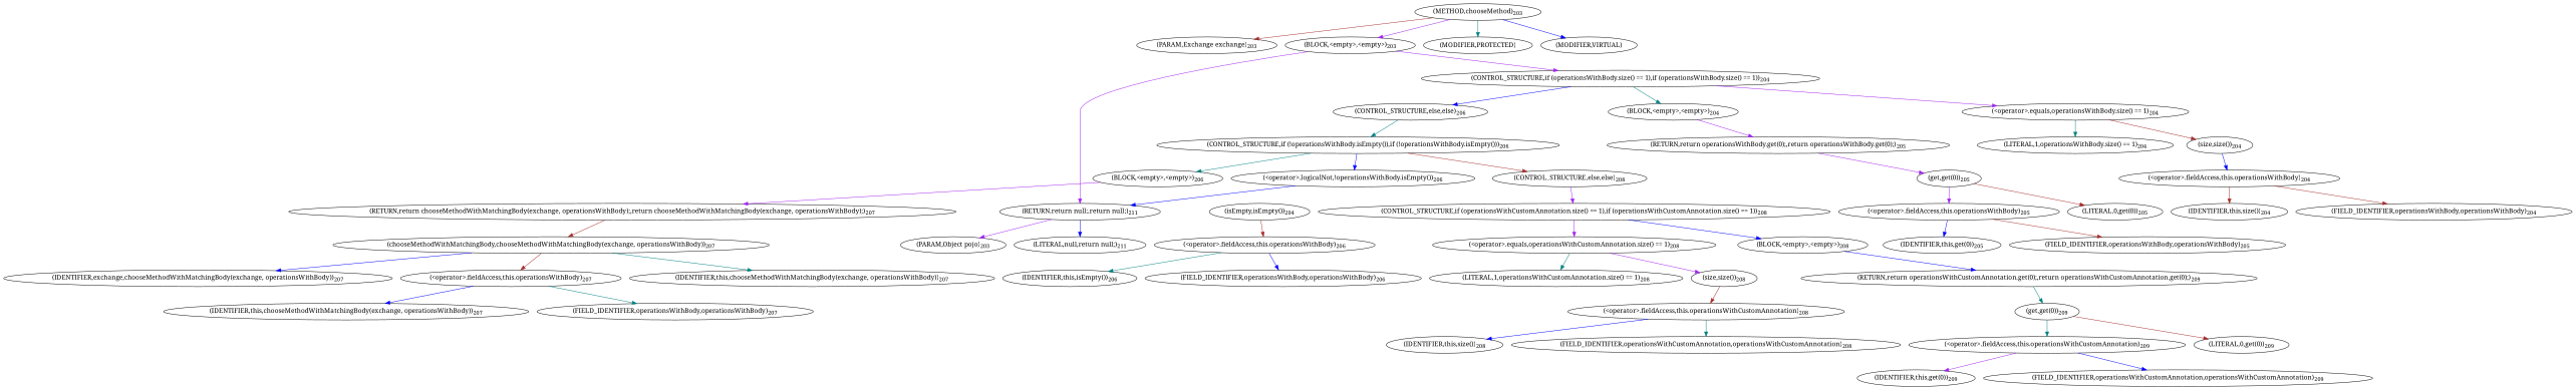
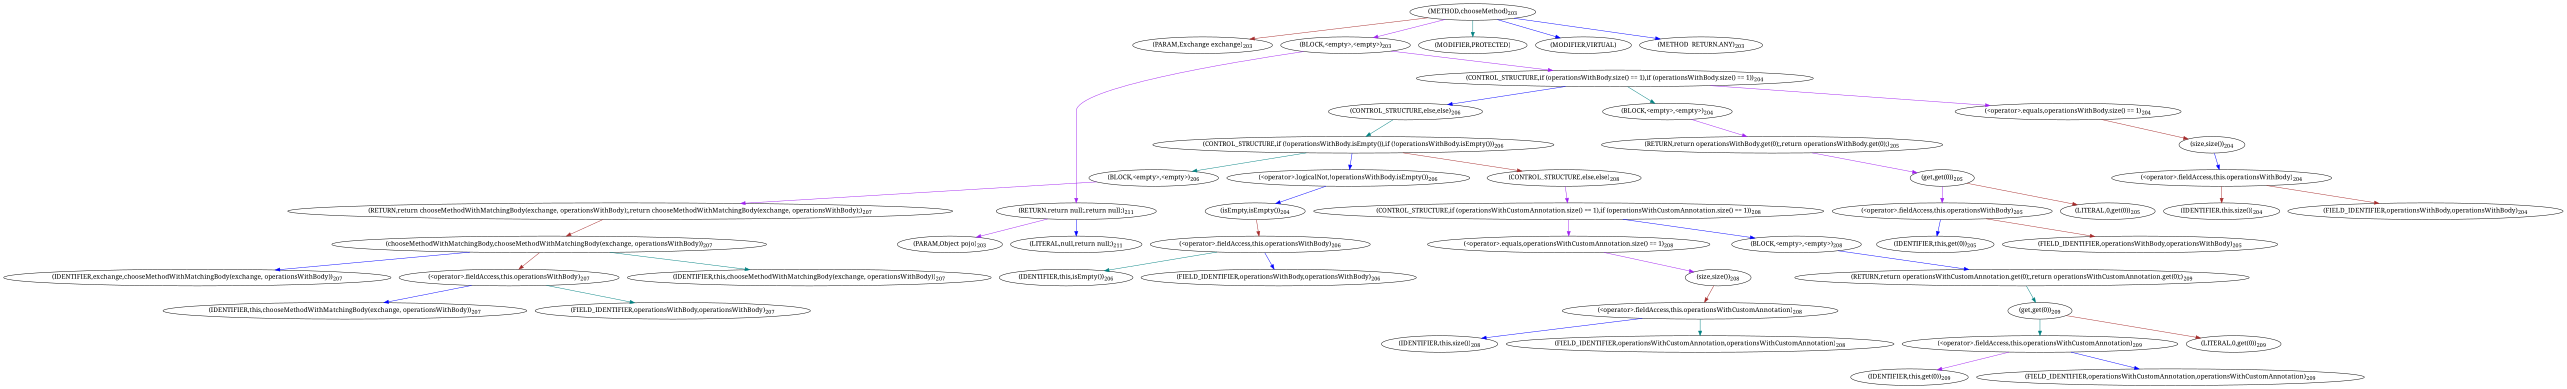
  digraph {
    fontname="Noto Serif"
    node [fontname="Noto Serif"]
    edge [color=blue fontname="Noto Serif"]
    n1 [label=<(METHOD,chooseMethod)<SUB>203</SUB>>]
    n2 [label=<(PARAM,Exchange exchange)<SUB>203</SUB>>]
    n3 [label=<(BLOCK,&lt;empty&gt;,&lt;empty&gt;)<SUB>203</SUB>>]
    n4 [label=<(MODIFIER,PROTECTED)>]
    n5 [label=<(MODIFIER,VIRTUAL)>]
+   n6 [label=<(METHOD_RETURN,ANY)<SUB>203</SUB>>]
    n7 [label=<(PARAM,Object pojo)<SUB>203</SUB>>]
    n8 [label=<(CONTROL_STRUCTURE,if (operationsWithBody.size() == 1),if (operationsWithBody.size() == 1))<SUB>204</SUB>>]
    n9 [label=<(RETURN,return null;,return null;)<SUB>211</SUB>>]
    n10 [label=<(&lt;operator&gt;.equals,operationsWithBody.size() == 1)<SUB>204</SUB>>]
    n11 [label=<(BLOCK,&lt;empty&gt;,&lt;empty&gt;)<SUB>204</SUB>>]
    n12 [label=<(CONTROL_STRUCTURE,else,else)<SUB>206</SUB>>]
    n13 [label=<(LITERAL,null,return null;)<SUB>211</SUB>>]
    n14 [label=<(size,size())<SUB>204</SUB>>]
-   n15 [label=<(LITERAL,1,operationsWithBody.size() == 1)<SUB>204</SUB>>]
    n16 [label=<(RETURN,return operationsWithBody.get(0);,return operationsWithBody.get(0);)<SUB>205</SUB>>]
    n17 [label=<(CONTROL_STRUCTURE,if (!operationsWithBody.isEmpty()),if (!operationsWithBody.isEmpty()))<SUB>206</SUB>>]
    n18 [label=<(&lt;operator&gt;.fieldAccess,this.operationsWithBody)<SUB>204</SUB>>]
    n19 [label=<(IDENTIFIER,this,size())<SUB>204</SUB>>]
    n20 [label=<(FIELD_IDENTIFIER,operationsWithBody,operationsWithBody)<SUB>204</SUB>>]
    n21 [label=<(get,get(0))<SUB>205</SUB>>]
    n22 [label=<(&lt;operator&gt;.fieldAccess,this.operationsWithBody)<SUB>205</SUB>>]
    n23 [label=<(LITERAL,0,get(0))<SUB>205</SUB>>]
    n24 [label=<(IDENTIFIER,this,get(0))<SUB>205</SUB>>]
    n25 [label=<(FIELD_IDENTIFIER,operationsWithBody,operationsWithBody)<SUB>205</SUB>>]
    n26 [label=<(&lt;operator&gt;.logicalNot,!operationsWithBody.isEmpty())<SUB>206</SUB>>]
    n27 [label=<(BLOCK,&lt;empty&gt;,&lt;empty&gt;)<SUB>206</SUB>>]
    n28 [label=<(CONTROL_STRUCTURE,else,else)<SUB>208</SUB>>]
    n29 [label=<(isEmpty,isEmpty())<SUB>204</SUB>>]
    n30 [label=<(RETURN,return chooseMethodWithMatchingBody(exchange, operationsWithBody);,return chooseMethodWithMatchingBody(exchange, operationsWithBody);)<SUB>207</SUB>>]
    n31 [label=<(CONTROL_STRUCTURE,if (operationsWithCustomAnnotation.size() == 1),if (operationsWithCustomAnnotation.size() == 1))<SUB>208</SUB>>]
    n32 [label=<(&lt;operator&gt;.fieldAccess,this.operationsWithBody)<SUB>206</SUB>>]
    n33 [label=<(IDENTIFIER,this,isEmpty())<SUB>206</SUB>>]
    n34 [label=<(FIELD_IDENTIFIER,operationsWithBody,operationsWithBody)<SUB>206</SUB>>]
    n35 [label=<(chooseMethodWithMatchingBody,chooseMethodWithMatchingBody(exchange, operationsWithBody))<SUB>207</SUB>>]
    n36 [label=<(IDENTIFIER,this,chooseMethodWithMatchingBody(exchange, operationsWithBody))<SUB>207</SUB>>]
    n37 [label=<(IDENTIFIER,exchange,chooseMethodWithMatchingBody(exchange, operationsWithBody))<SUB>207</SUB>>]
    n38 [label=<(&lt;operator&gt;.fieldAccess,this.operationsWithBody)<SUB>207</SUB>>]
    n39 [label=<(IDENTIFIER,this,chooseMethodWithMatchingBody(exchange, operationsWithBody))<SUB>207</SUB>>]
    n40 [label=<(FIELD_IDENTIFIER,operationsWithBody,operationsWithBody)<SUB>207</SUB>>]
    n41 [label=<(&lt;operator&gt;.equals,operationsWithCustomAnnotation.size() == 1)<SUB>208</SUB>>]
    n42 [label=<(BLOCK,&lt;empty&gt;,&lt;empty&gt;)<SUB>208</SUB>>]
    n43 [label=<(size,size())<SUB>208</SUB>>]
-   n44 [label=<(LITERAL,1,operationsWithCustomAnnotation.size() == 1)<SUB>208</SUB>>]
    n45 [label=<(RETURN,return operationsWithCustomAnnotation.get(0);,return operationsWithCustomAnnotation.get(0);)<SUB>209</SUB>>]
    n46 [label=<(&lt;operator&gt;.fieldAccess,this.operationsWithCustomAnnotation)<SUB>208</SUB>>]
    n47 [label=<(IDENTIFIER,this,size())<SUB>208</SUB>>]
    n48 [label=<(FIELD_IDENTIFIER,operationsWithCustomAnnotation,operationsWithCustomAnnotation)<SUB>208</SUB>>]
    n49 [label=<(get,get(0))<SUB>209</SUB>>]
    n50 [label=<(&lt;operator&gt;.fieldAccess,this.operationsWithCustomAnnotation)<SUB>209</SUB>>]
    n51 [label=<(LITERAL,0,get(0))<SUB>209</SUB>>]
    n52 [label=<(IDENTIFIER,this,get(0))<SUB>209</SUB>>]
    n53 [label=<(FIELD_IDENTIFIER,operationsWithCustomAnnotation,operationsWithCustomAnnotation)<SUB>209</SUB>>]
    n1 -> n2 [color=brown]
    n1 -> n3 [color=purple]
    n1 -> n4 [color=teal]
    n1 -> n5
+   n1 -> n6
    n3 -> n8 [color=purple]
    n3 -> n9 [color=purple]
    n8 -> n10 [color=purple]
    n8 -> n11 [color=teal]
    n8 -> n12
    n9 -> n7 [color=purple]
    n9 -> n13
    n10 -> n14 [color=brown]
-   n10 -> n15 [color=teal]
    n11 -> n16 [color=purple]
    n12 -> n17 [color=teal]
    n14 -> n18
    n16 -> n21 [color=purple]
    n17 -> n26
    n17 -> n27 [color=teal]
    n17 -> n28 [color=brown]
    n18 -> n19 [color=brown]
    n18 -> n20 [color=brown]
    n21 -> n22 [color=purple]
    n21 -> n23 [color=brown]
    n22 -> n24
    n22 -> n25 [color=brown]
-   n26 -> n9
+   n26 -> n29
    n27 -> n30 [color=purple]
    n28 -> n31 [color=purple]
    n29 -> n32 [color=brown]
    n30 -> n35 [color=brown]
    n31 -> n41 [color=purple]
    n31 -> n42
    n32 -> n33 [color=teal]
    n32 -> n34
    n35 -> n36 [color=teal]
    n35 -> n37
    n35 -> n38 [color=brown]
    n38 -> n39
    n38 -> n40 [color=teal]
    n41 -> n43 [color=purple]
-   n41 -> n44 [color=teal]
    n42 -> n45
    n43 -> n46 [color=brown]
    n45 -> n49 [color=teal]
    n46 -> n47
    n46 -> n48 [color=teal]
    n49 -> n50 [color=teal]
    n49 -> n51 [color=brown]
    n50 -> n52 [color=purple]
    n50 -> n53
  }
